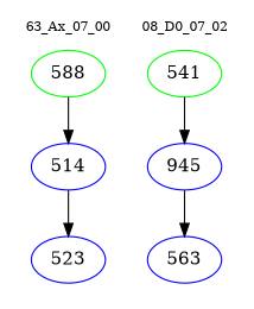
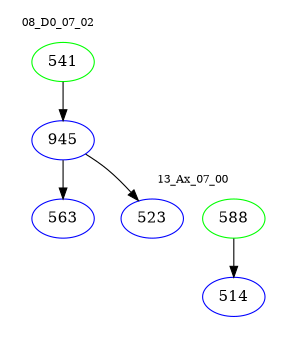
  digraph {
    node [color=blue]
    edge [color=black]
    n1 [color=green label=588]
    n2 [label=514]
    n3 [label=523]
    n4 [color=green label=541]
    n5 [label=945]
    n6 [label=563]
    subgraph cluster_1 {
      color=white
      fontsize=10
-     label="63_Ax_07_00"
+     label="13_Ax_07_00"
      n1
      n2
      n3
    }
    subgraph cluster_2 {
      color=white
      fontsize=10
      label="08_D0_07_02"
      n4
      n5
      n6
    }
    n1 -> n2
-   n2 -> n3
+   n5 -> n3
    n4 -> n5
    n5 -> n6
  }
